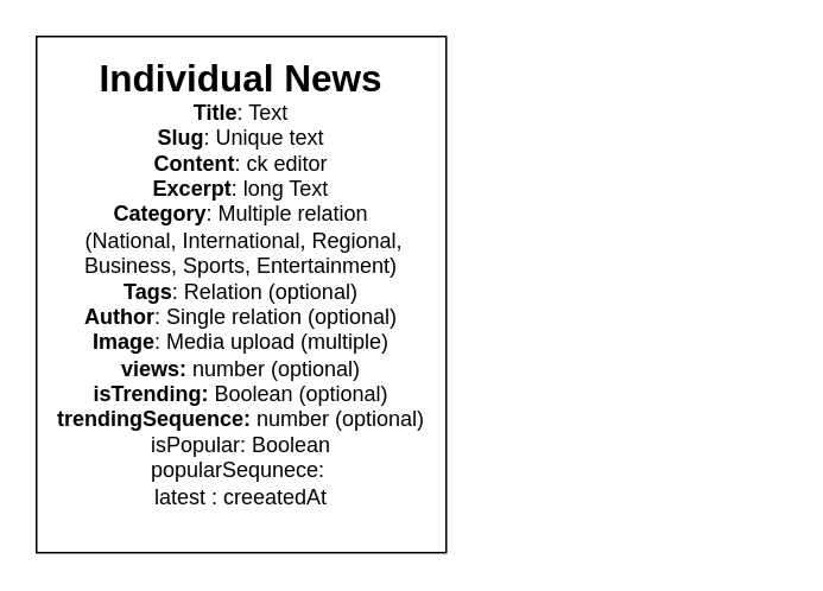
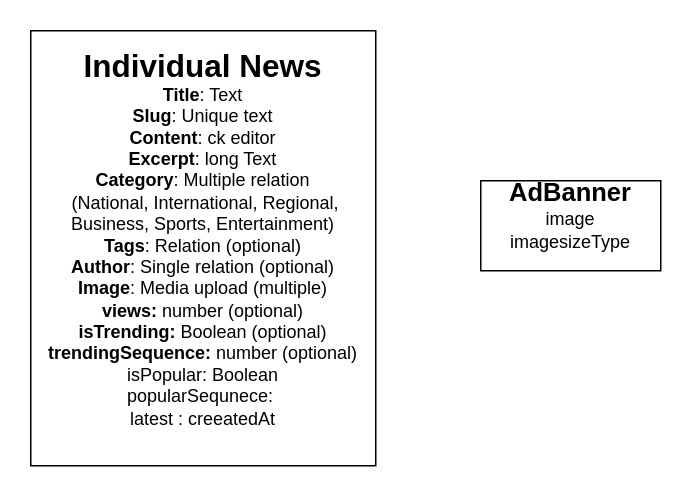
  <mxCell id="0" />
  <mxCell id="1" parent="0" />
  <mxCell id="2" value="&lt;div style=&quot;&quot;&gt;&lt;b style=&quot;background-color: initial;&quot;&gt;&lt;font style=&quot;font-size: 21px;&quot;&gt;Individual News&lt;/font&gt;&lt;/b&gt;&lt;/div&gt;&lt;div style=&quot;&quot;&gt;&lt;strong style=&quot;background-color: initial;&quot;&gt;Title&lt;/strong&gt;&lt;span style=&quot;background-color: initial;&quot;&gt;: Text&lt;/span&gt;&lt;br&gt;&lt;strong style=&quot;background-color: initial;&quot;&gt;Slug&lt;/strong&gt;&lt;span style=&quot;background-color: initial;&quot;&gt;: Unique text&lt;/span&gt;&lt;br&gt;&lt;strong style=&quot;background-color: initial;&quot;&gt;Content&lt;/strong&gt;&lt;span style=&quot;background-color: initial;&quot;&gt;: ck editor&lt;/span&gt;&lt;/div&gt;&lt;strong style=&quot;background-color: initial;&quot;&gt;Excerpt&lt;/strong&gt;&lt;span style=&quot;background-color: initial;&quot;&gt;: long Text&lt;/span&gt;&lt;br&gt;&lt;strong style=&quot;background-color: initial;&quot;&gt;Category&lt;/strong&gt;&lt;span style=&quot;background-color: initial;&quot;&gt;: Multiple relation&lt;/span&gt;&lt;div&gt;&lt;span style=&quot;background-color: initial;&quot;&gt;&amp;nbsp;(National, International, Regional, Business, Sports, Entertainment)&lt;/span&gt;&lt;br&gt;&lt;strong style=&quot;background-color: initial;&quot;&gt;Tags&lt;/strong&gt;&lt;span style=&quot;background-color: initial;&quot;&gt;: Relation (optional)&lt;/span&gt;&lt;br&gt;&lt;strong style=&quot;background-color: initial;&quot;&gt;Author&lt;/strong&gt;&lt;span style=&quot;background-color: initial;&quot;&gt;: Single relation (optional)&lt;/span&gt;&lt;br&gt;&lt;strong style=&quot;background-color: initial;&quot;&gt;Image&lt;/strong&gt;&lt;span style=&quot;background-color: initial;&quot;&gt;: Media upload (multiple)&lt;/span&gt;&lt;br&gt;&lt;b&gt;views: &lt;/b&gt;number&amp;nbsp;&lt;span style=&quot;background-color: initial;&quot;&gt;(optional)&lt;/span&gt;&lt;/div&gt;&lt;div&gt;&lt;span style=&quot;background-color: initial;&quot;&gt;&lt;b&gt;isTrending: &lt;/b&gt;Boolean&amp;nbsp;&lt;/span&gt;&lt;span style=&quot;background-color: initial;&quot;&gt;(optional)&lt;/span&gt;&lt;/div&gt;&lt;div&gt;&lt;span style=&quot;background-color: initial;&quot;&gt;&lt;b&gt;trendingSequence:&lt;/b&gt; number&amp;nbsp;&lt;/span&gt;&lt;span style=&quot;background-color: initial;&quot;&gt;(optional)&lt;/span&gt;&lt;/div&gt;&lt;div&gt;&lt;span style=&quot;background-color: initial;&quot;&gt;isPopular: Boolean&lt;/span&gt;&lt;/div&gt;&lt;div&gt;&lt;span style=&quot;background-color: initial;&quot;&gt;popularSequnece:&amp;nbsp;&lt;/span&gt;&lt;/div&gt;&lt;div&gt;latest : creeatedAt&lt;/div&gt;&lt;div&gt;&lt;span style=&quot;background-color: initial;&quot;&gt;&lt;br&gt;&lt;/span&gt;&lt;/div&gt;" style="rounded=0;whiteSpace=wrap;html=1;" vertex="1" parent="1"><mxGeometry x="20" y="20" width="230" height="290" as="geometry" /></mxCell>
+ <mxCell id="3" value="&lt;div&gt;&lt;span style=&quot;background-color: initial;&quot;&gt;&lt;b style=&quot;font-size: 17px;&quot;&gt;AdBanner&lt;/b&gt;&lt;/span&gt;&lt;/div&gt;&lt;div&gt;image&lt;/div&gt;&lt;div&gt;imagesizeType&lt;/div&gt;&lt;div&gt;&lt;br&gt;&lt;/div&gt;" style="rounded=0;whiteSpace=wrap;html=1;" vertex="1" parent="1"><mxGeometry x="320" y="120" width="120" height="60" as="geometry" /></mxCell>
